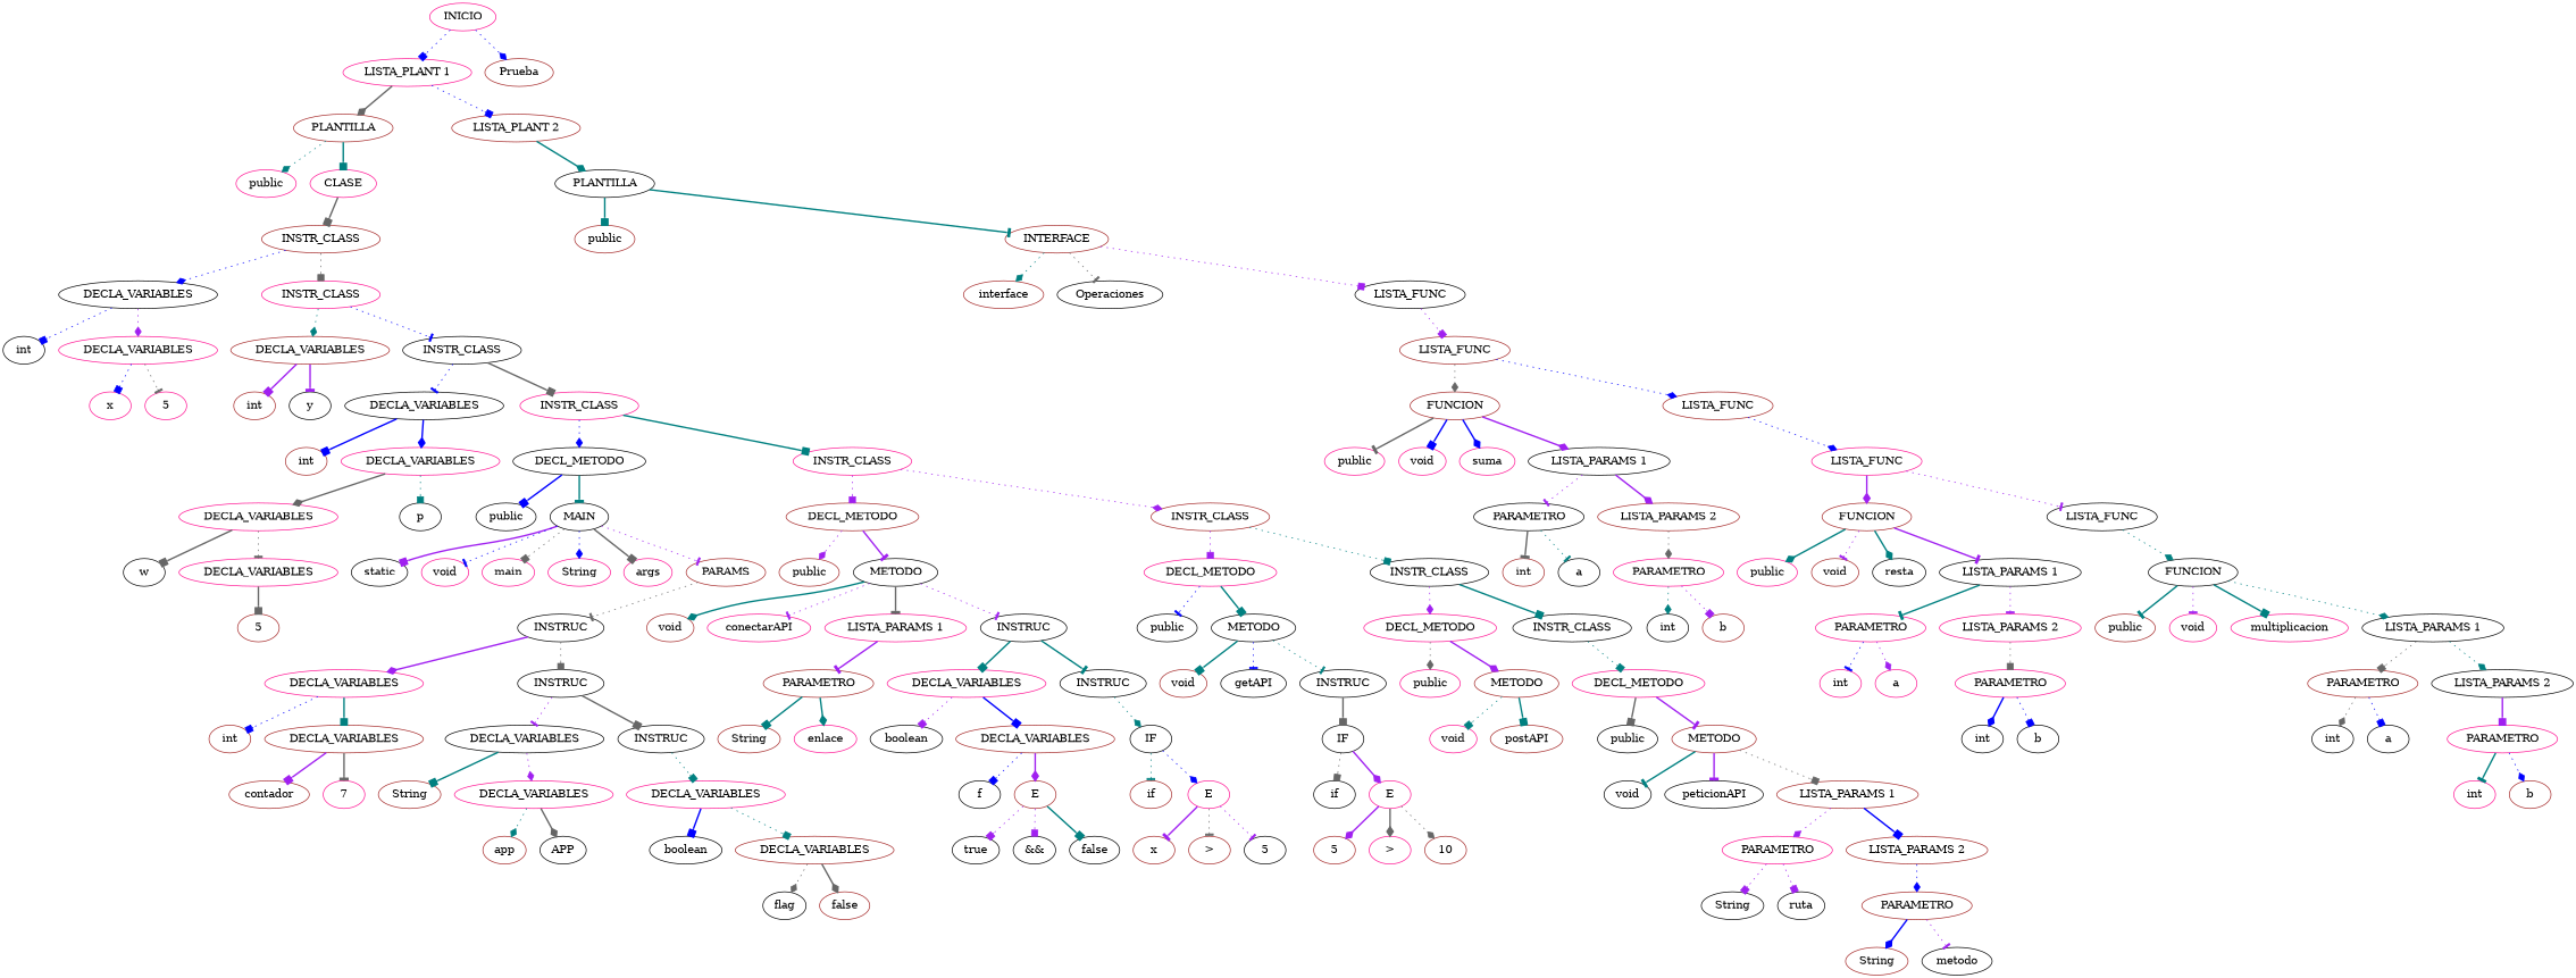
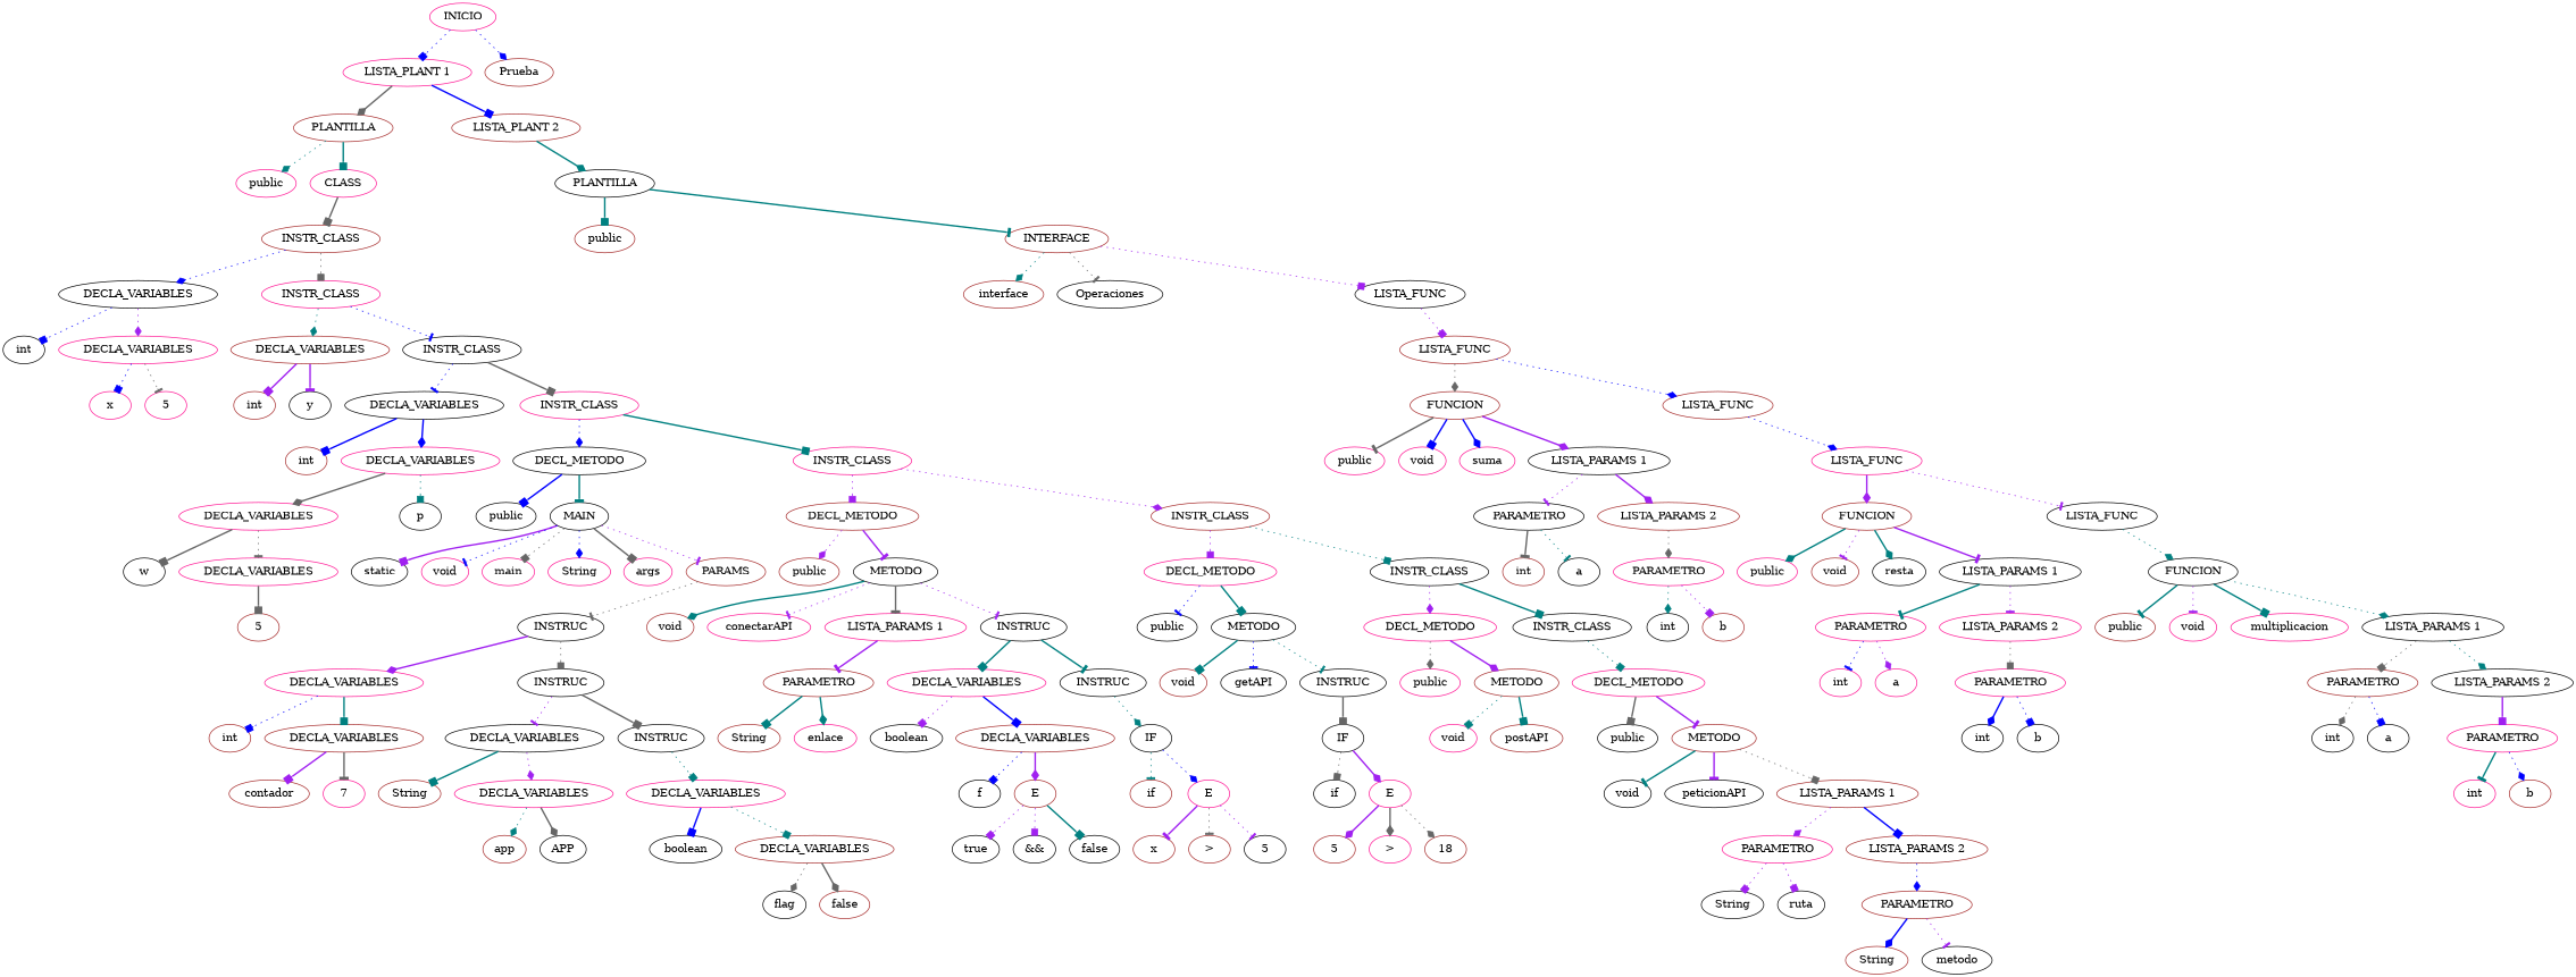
  digraph {
    node [color=black]
    edge [arrowhead=box color=purple style=dotted]
    n1 [color=deeppink label=INICIO]
    n2 [color=deeppink label="LISTA_PLANT 1"]
    n3 [color=brown label=Prueba]
    n4 [color=brown label=PLANTILLA]
    n5 [color=brown label="LISTA_PLANT 2"]
    n6 [color=deeppink label=public]
-   n7 [color=deeppink label=CLASE]
+   n7 [color=deeppink label=CLASS]
    n8 [label=PLANTILLA]
    n9 [color=brown label=INSTR_CLASS]
    n10 [color=brown label=public]
    n11 [color=brown label=INTERFACE]
    n12 [label=DECLA_VARIABLES]
    n13 [color=deeppink label=INSTR_CLASS]
    n14 [color=brown label=interface]
    n15 [label=Operaciones]
    n16 [label=LISTA_FUNC]
    n17 [label=int]
    n18 [color=deeppink label=DECLA_VARIABLES]
    n19 [color=brown label=DECLA_VARIABLES]
    n20 [label=INSTR_CLASS]
    n21 [color=brown label=LISTA_FUNC]
    n22 [color=deeppink label=x]
    n23 [color=deeppink label=5]
    n24 [color=brown label=int]
    n25 [label=y]
    n26 [label=DECLA_VARIABLES]
    n27 [color=deeppink label=INSTR_CLASS]
    n28 [color=brown label=FUNCION]
    n29 [color=brown label=LISTA_FUNC]
    n30 [color=brown label=int]
    n31 [color=deeppink label=DECLA_VARIABLES]
    n32 [label=DECL_METODO]
    n33 [color=deeppink label=INSTR_CLASS]
    n34 [color=deeppink label=public]
    n35 [color=deeppink label=void]
    n36 [color=deeppink label=suma]
    n37 [label="LISTA_PARAMS 1"]
    n38 [color=deeppink label=LISTA_FUNC]
    n39 [color=deeppink label=DECLA_VARIABLES]
    n40 [label=p]
    n41 [label=public]
    n42 [label=MAIN]
    n43 [color=brown label=DECL_METODO]
    n44 [color=brown label=INSTR_CLASS]
    n45 [label=PARAMETRO]
    n46 [color=brown label="LISTA_PARAMS 2"]
    n47 [color=brown label=FUNCION]
    n48 [label=LISTA_FUNC]
    n49 [label=w]
    n50 [color=deeppink label=DECLA_VARIABLES]
    n51 [label=static]
    n52 [color=deeppink label=void]
    n53 [color=deeppink label=main]
    n54 [color=deeppink label=String]
    n55 [color=deeppink label=args]
    n56 [color=brown label=PARAMS]
    n57 [color=brown label=public]
    n58 [label=METODO]
    n59 [color=deeppink label=DECL_METODO]
    n60 [label=INSTR_CLASS]
    n61 [color=brown label=int]
    n62 [label=a]
    n63 [color=deeppink label=PARAMETRO]
    n64 [color=deeppink label=public]
    n65 [color=brown label=void]
    n66 [label=resta]
    n67 [label="LISTA_PARAMS 1"]
    n68 [label=FUNCION]
    n69 [color=brown label=5]
    n70 [label=INSTRUC]
    n71 [color=brown label=void]
    n72 [color=deeppink label=conectarAPI]
    n73 [color=deeppink label="LISTA_PARAMS 1"]
    n74 [label=INSTRUC]
    n75 [label=public]
    n76 [label=METODO]
    n77 [color=deeppink label=DECL_METODO]
    n78 [label=INSTR_CLASS]
    n79 [label=int]
    n80 [color=brown label=b]
    n81 [color=deeppink label=PARAMETRO]
    n82 [color=deeppink label="LISTA_PARAMS 2"]
    n83 [color=brown label=public]
    n84 [color=deeppink label=void]
    n85 [color=deeppink label=multiplicacion]
    n86 [label="LISTA_PARAMS 1"]
    n87 [color=deeppink label=DECLA_VARIABLES]
    n88 [label=INSTRUC]
    n89 [color=brown label=PARAMETRO]
    n90 [color=deeppink label=DECLA_VARIABLES]
    n91 [label=INSTRUC]
    n92 [color=brown label=void]
    n93 [label=getAPI]
    n94 [label=INSTRUC]
    n95 [color=deeppink label=public]
    n96 [color=brown label=METODO]
    n97 [color=deeppink label=DECL_METODO]
    n98 [color=deeppink label=int]
    n99 [color=deeppink label=a]
    n100 [color=deeppink label=PARAMETRO]
    n101 [color=brown label=PARAMETRO]
    n102 [label="LISTA_PARAMS 2"]
    n103 [color=brown label=int]
    n104 [color=brown label=DECLA_VARIABLES]
    n105 [label=DECLA_VARIABLES]
    n106 [label=INSTRUC]
    n107 [color=brown label=String]
    n108 [color=deeppink label=enlace]
    n109 [label=boolean]
    n110 [color=brown label=DECLA_VARIABLES]
    n111 [label=IF]
    n112 [label=IF]
    n113 [color=deeppink label=void]
    n114 [color=brown label=postAPI]
    n115 [label=public]
    n116 [color=brown label=METODO]
    n117 [label=int]
    n118 [label=b]
    n119 [label=int]
    n120 [label=a]
    n121 [color=deeppink label=PARAMETRO]
    n122 [color=brown label=contador]
    n123 [color=deeppink label=7]
    n124 [color=brown label=String]
    n125 [color=deeppink label=DECLA_VARIABLES]
    n126 [color=deeppink label=DECLA_VARIABLES]
    n127 [label=f]
    n128 [color=brown label=E]
    n129 [color=brown label=if]
    n130 [color=deeppink label=E]
    n131 [label=if]
    n132 [color=deeppink label=E]
    n133 [label=void]
    n134 [label=peticionAPI]
    n135 [color=brown label="LISTA_PARAMS 1"]
    n136 [color=deeppink label=int]
    n137 [color=brown label=b]
    n138 [color=brown label=app]
    n139 [label=APP]
    n140 [label=boolean]
    n141 [color=brown label=DECLA_VARIABLES]
    n142 [label=true]
    n143 [label="&&"]
    n144 [label=false]
    n145 [color=brown label=x]
    n146 [color=brown label=">"]
    n147 [label=5]
    n148 [color=brown label=5]
    n149 [color=deeppink label=">"]
-   n150 [color=brown label=10]
+   n150 [color=brown label=18]
    n151 [color=deeppink label=PARAMETRO]
    n152 [color=brown label="LISTA_PARAMS 2"]
    n153 [label=flag]
    n154 [color=brown label=false]
    n155 [label=String]
    n156 [label=ruta]
    n157 [color=brown label=PARAMETRO]
    n158 [color=brown label=String]
    n159 [label=metodo]
    n1 -> n2 [color=blue]
    n1 -> n3 [arrowhead=diamond color=blue]
    n2 -> n4 [arrowhead=diamond color=gray40 style=bold]
-   n2 -> n5 [color=blue]
+   n2 -> n5 [color=blue style=bold]
    n4 -> n6 [arrowhead=diamond color=teal]
    n4 -> n7 [color=teal style=bold]
    n5 -> n8 [arrowhead=diamond color=teal style=bold]
    n7 -> n9 [color=gray40 style=bold]
    n8 -> n10 [color=teal style=bold]
    n8 -> n11 [arrowhead=tee color=teal style=bold]
    n9 -> n12 [arrowhead=diamond color=blue]
    n9 -> n13 [color=gray40]
    n11 -> n14 [arrowhead=diamond color=teal]
    n11 -> n15 [arrowhead=tee color=gray40]
    n11 -> n16
    n12 -> n17 [color=blue]
    n12 -> n18 [arrowhead=diamond]
    n13 -> n19 [arrowhead=diamond color=teal]
    n13 -> n20 [arrowhead=tee color=blue]
    n16 -> n21
    n18 -> n22 [color=blue]
    n18 -> n23 [arrowhead=tee color=gray40]
    n19 -> n24 [style=bold]
    n19 -> n25 [arrowhead=tee style=bold]
    n20 -> n26 [arrowhead=tee color=blue]
    n20 -> n27 [color=gray40 style=bold]
    n21 -> n28 [arrowhead=diamond color=gray40]
    n21 -> n29 [arrowhead=diamond color=blue]
    n26 -> n30 [color=blue style=bold]
    n26 -> n31 [arrowhead=diamond color=blue style=bold]
    n27 -> n32 [arrowhead=diamond color=blue]
    n27 -> n33 [color=teal style=bold]
    n28 -> n34 [arrowhead=tee color=gray40 style=bold]
    n28 -> n35 [color=blue style=bold]
    n28 -> n36 [arrowhead=diamond color=blue style=bold]
    n28 -> n37 [arrowhead=diamond style=bold]
    n29 -> n38 [arrowhead=diamond color=blue]
    n31 -> n39 [arrowhead=diamond color=gray40 style=bold]
    n31 -> n40 [color=teal]
    n32 -> n41 [color=blue style=bold]
    n32 -> n42 [arrowhead=tee color=teal style=bold]
    n33 -> n43
    n33 -> n44 [arrowhead=diamond]
    n37 -> n45 [arrowhead=tee]
    n37 -> n46 [arrowhead=diamond style=bold]
    n38 -> n47 [arrowhead=diamond style=bold]
    n38 -> n48 [arrowhead=tee]
    n39 -> n49 [color=gray40 style=bold]
    n39 -> n50 [arrowhead=tee color=gray40]
    n42 -> n51 [style=bold]
    n42 -> n52 [arrowhead=tee color=blue]
    n42 -> n53 [color=gray40]
    n42 -> n54 [arrowhead=diamond color=blue]
    n42 -> n55 [color=gray40 style=bold]
    n42 -> n56 [arrowhead=tee]
    n43 -> n57 [arrowhead=diamond]
    n43 -> n58 [arrowhead=tee style=bold]
    n44 -> n59
    n44 -> n60 [color=teal]
    n45 -> n61 [arrowhead=tee color=gray40 style=bold]
    n45 -> n62 [arrowhead=tee color=teal]
    n46 -> n63 [arrowhead=diamond color=gray40]
    n47 -> n64 [arrowhead=diamond color=teal style=bold]
    n47 -> n65 [arrowhead=tee]
    n47 -> n66 [arrowhead=diamond color=teal style=bold]
    n47 -> n67 [arrowhead=tee style=bold]
    n48 -> n68 [arrowhead=diamond color=teal]
    n50 -> n69 [color=gray40 style=bold]
    n56 -> n70 [arrowhead=tee color=gray40]
    n58 -> n71 [arrowhead=diamond color=teal style=bold]
    n58 -> n72 [arrowhead=tee]
    n58 -> n73 [arrowhead=tee color=gray40 style=bold]
    n58 -> n74 [arrowhead=tee]
    n59 -> n75 [arrowhead=tee color=blue]
    n59 -> n76 [color=teal style=bold]
    n60 -> n77 [arrowhead=diamond]
    n60 -> n78 [color=teal style=bold]
    n63 -> n79 [arrowhead=diamond color=teal]
    n63 -> n80
    n67 -> n81 [arrowhead=tee color=teal style=bold]
    n67 -> n82 [arrowhead=tee]
    n68 -> n83 [arrowhead=tee color=teal style=bold]
    n68 -> n84 [arrowhead=tee]
    n68 -> n85 [color=teal style=bold]
    n68 -> n86 [arrowhead=diamond color=teal]
    n70 -> n87 [arrowhead=diamond style=bold]
    n70 -> n88 [color=gray40]
    n73 -> n89 [arrowhead=tee style=bold]
    n74 -> n90 [color=teal style=bold]
    n74 -> n91 [arrowhead=tee color=teal style=bold]
    n76 -> n92 [color=teal style=bold]
    n76 -> n93 [arrowhead=tee color=blue]
    n76 -> n94 [arrowhead=tee color=teal]
    n77 -> n95 [arrowhead=diamond color=gray40]
    n77 -> n96 [arrowhead=diamond style=bold]
    n78 -> n97 [color=teal]
    n81 -> n98 [arrowhead=tee color=blue]
    n81 -> n99 [arrowhead=diamond]
    n82 -> n100 [color=gray40]
    n86 -> n101 [color=gray40]
    n86 -> n102 [arrowhead=diamond color=teal]
    n87 -> n103 [color=blue]
    n87 -> n104 [color=teal style=bold]
    n88 -> n105 [arrowhead=tee]
    n88 -> n106 [color=gray40 style=bold]
    n89 -> n107 [color=teal style=bold]
    n89 -> n108 [arrowhead=diamond color=teal style=bold]
    n90 -> n109
    n90 -> n110 [color=blue style=bold]
    n91 -> n111 [arrowhead=diamond color=teal]
    n94 -> n112 [color=gray40 style=bold]
    n96 -> n113 [color=teal]
    n96 -> n114 [color=teal style=bold]
    n97 -> n115 [color=gray40 style=bold]
    n97 -> n116 [arrowhead=tee style=bold]
    n100 -> n117 [arrowhead=diamond color=blue style=bold]
    n100 -> n118 [color=blue]
    n101 -> n119 [arrowhead=diamond color=gray40]
    n101 -> n120 [color=blue]
    n102 -> n121 [style=bold]
    n104 -> n122 [style=bold]
    n104 -> n123 [arrowhead=tee color=gray40 style=bold]
    n105 -> n124 [color=teal style=bold]
    n105 -> n125 [arrowhead=diamond]
    n106 -> n126 [color=teal]
    n110 -> n127 [color=blue]
    n110 -> n128 [arrowhead=diamond style=bold]
    n111 -> n129 [arrowhead=tee color=teal]
    n111 -> n130 [arrowhead=diamond color=blue]
    n112 -> n131 [color=gray40]
    n112 -> n132 [arrowhead=diamond style=bold]
    n116 -> n133 [arrowhead=tee color=teal style=bold]
    n116 -> n134 [arrowhead=tee style=bold]
    n116 -> n135 [color=gray40]
    n121 -> n136 [arrowhead=tee color=teal style=bold]
    n121 -> n137 [arrowhead=diamond color=blue]
    n125 -> n138 [arrowhead=diamond color=teal]
    n125 -> n139 [arrowhead=diamond color=gray40 style=bold]
    n126 -> n140 [color=blue style=bold]
    n126 -> n141 [color=teal]
    n128 -> n142
    n128 -> n143
    n128 -> n144 [color=teal style=bold]
    n130 -> n145 [arrowhead=tee style=bold]
    n130 -> n146 [arrowhead=tee color=gray40]
    n130 -> n147 [arrowhead=tee]
    n132 -> n148 [arrowhead=diamond style=bold]
    n132 -> n149 [arrowhead=diamond color=gray40 style=bold]
    n132 -> n150 [arrowhead=diamond color=gray40]
    n135 -> n151 [arrowhead=diamond]
    n135 -> n152 [color=blue style=bold]
    n141 -> n153 [arrowhead=diamond color=gray40]
    n141 -> n154 [arrowhead=diamond color=gray40 style=bold]
    n151 -> n155
    n151 -> n156
    n152 -> n157 [arrowhead=diamond color=blue]
    n157 -> n158 [arrowhead=diamond color=blue style=bold]
    n157 -> n159 [arrowhead=tee]
  }
